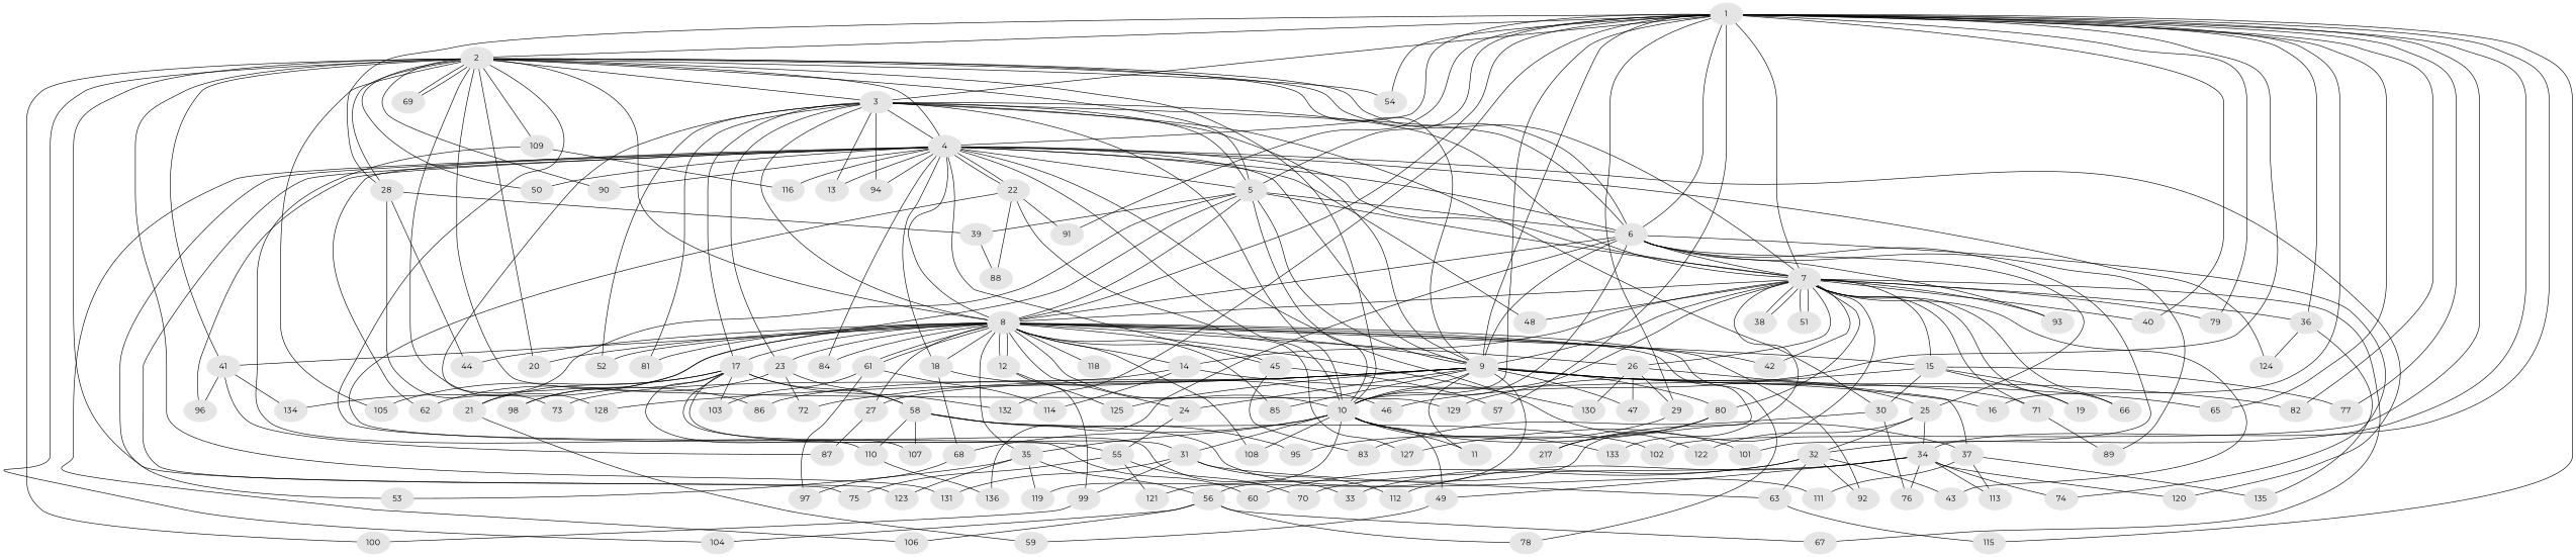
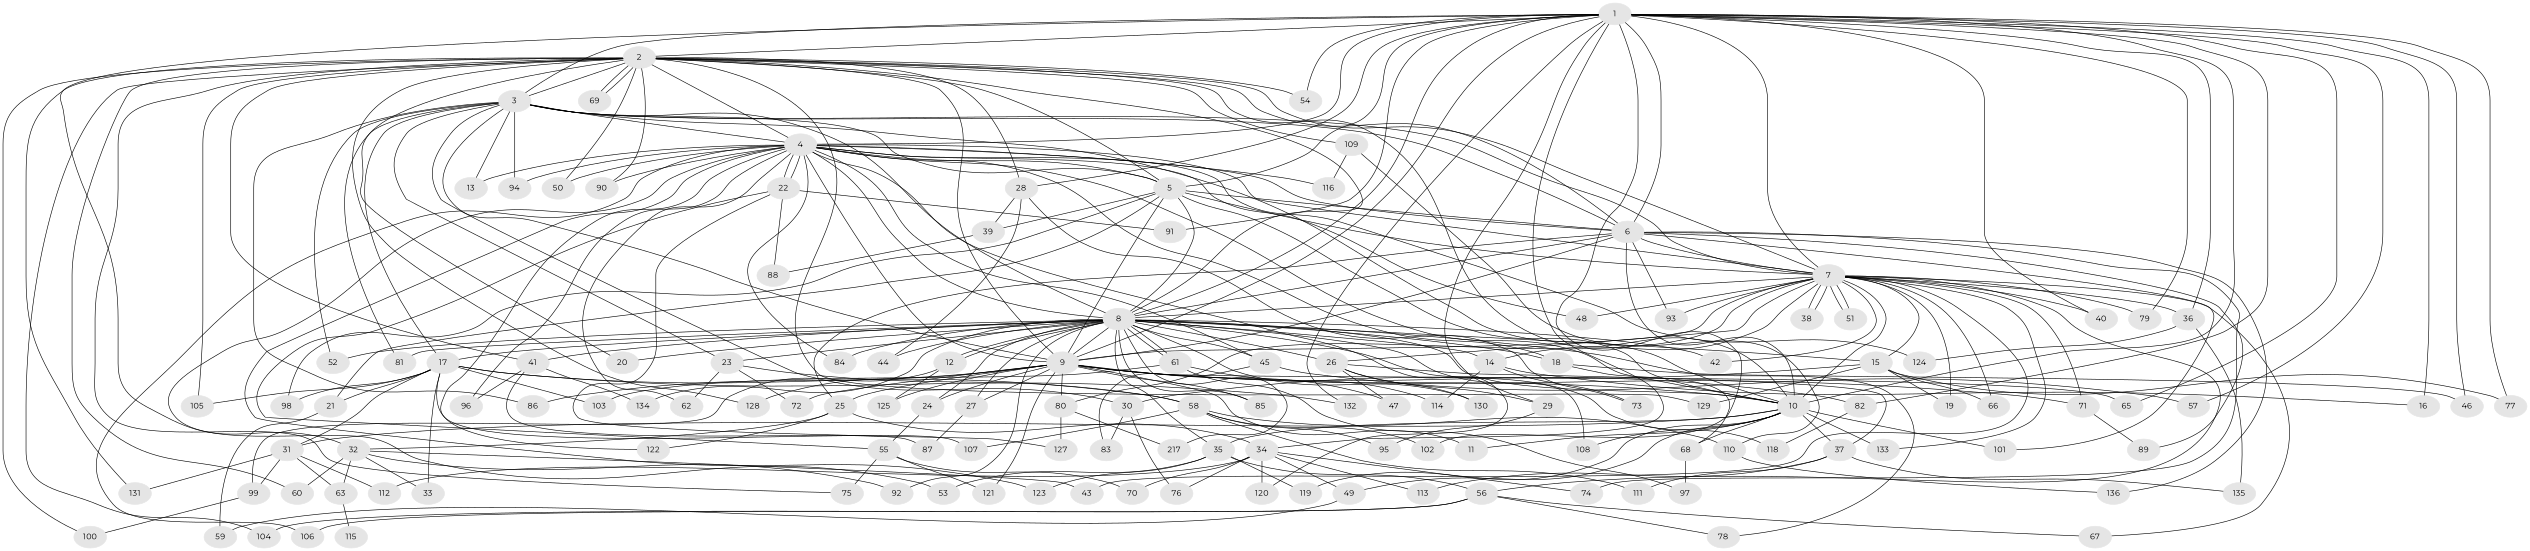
  graph {
    fontname=Montserrat
    node [color=gray90 fontname=Montserrat style=filled]
    edge [fontname=Montserrat]
    1
    2
    3
    4
    5
    6
    7
    8
    9
    10
    16
    28
    29
    32
    34
    36
    40
    46
    54
    57
    65
    77
    79
    82
    91
    102
    115
    132
    20
    41
    50
    60
    69
    75
    90
    100
    104
    105
    109
    128
    129
    131
    13
    17
    23
    30
    52
    81
    86
    94
    18
    22
    45
    48
    53
    62
    84
    96
    106
    116
    120
    122
    123
    124
    21
    39
    98
    25
    74
    89
    93
    101
    136
    14
    15
    19
    26
    38
    42
    43
    51
    56
    66
    67
    71
    80
    133
    12
    24
    27
    35
    44
    61
    78
    85
    92
    108
    n98 [label=217]
    118
    130
    134
    11
    47
    72
    121
    125
    31
    37
    49
    68
    119
    73
    95
    33
    63
    76
    112
    70
    113
    135
    87
    110
    58
    103
    107
    83
    127
    55
    88
    59
    114
    99
    97
    111
    1 -- 2
    1 -- 3
    1 -- 4
    1 -- 5
    1 -- 6
    1 -- 7
    1 -- 8
    1 -- 9
    1 -- 10
    1 -- 16
    1 -- 28
    1 -- 29
    1 -- 32
    1 -- 34
    1 -- 36
    1 -- 40
    1 -- 46
    1 -- 54
    1 -- 57
    1 -- 65
    1 -- 77
    1 -- 79
    1 -- 82
    1 -- 91
    1 -- 102
-   1 -- 115
    1 -- 132
    2 -- 3
    2 -- 4
    2 -- 5
    2 -- 6
    2 -- 7
    2 -- 8
    2 -- 9
    2 -- 10
    2 -- 28
    2 -- 54
    2 -- 20
    2 -- 41
    2 -- 50
    2 -- 60
    2 -- 69
    2 -- 69
    2 -- 75
    2 -- 90
    2 -- 100
    2 -- 104
    2 -- 105
    2 -- 109
    2 -- 128
    2 -- 129
    2 -- 131
    3 -- 4
    3 -- 5
    3 -- 6
    3 -- 7
    3 -- 8
    3 -- 9
    3 -- 10
    3 -- 13
    3 -- 17
    3 -- 23
    3 -- 30
    3 -- 52
    3 -- 81
    3 -- 86
    3 -- 94
    4 -- 5
    4 -- 6
    4 -- 7
    4 -- 8
    4 -- 9
    4 -- 10
    4 -- 50
    4 -- 90
    4 -- 13
    4 -- 94
    4 -- 18
    4 -- 22
    4 -- 22
    4 -- 45
    4 -- 48
    4 -- 53
    4 -- 62
    4 -- 84
    4 -- 96
    4 -- 106
    4 -- 116
    4 -- 120
    4 -- 122
    4 -- 123
    4 -- 124
    5 -- 6
    5 -- 7
    5 -- 8
    5 -- 9
    5 -- 10
    5 -- 21
    5 -- 39
    5 -- 98
    6 -- 7
    6 -- 8
    6 -- 9
    6 -- 10
    6 -- 25
    6 -- 74
    6 -- 89
    6 -- 93
    6 -- 101
    6 -- 136
    7 -- 8
    7 -- 9
    7 -- 10
    7 -- 36
    7 -- 40
    7 -- 79
    7 -- 48
    7 -- 93
    7 -- 14
    7 -- 15
    7 -- 19
    7 -- 26
    7 -- 38
    7 -- 38
    7 -- 42
    7 -- 43
    7 -- 51
    7 -- 51
    7 -- 56
    7 -- 66
    7 -- 67
    7 -- 71
    7 -- 80
    7 -- 133
    8 -- 9
    8 -- 10
    8 -- 20
    8 -- 41
    8 -- 17
    8 -- 23
    8 -- 52
    8 -- 81
    8 -- 18
    8 -- 45
    8 -- 84
    8 -- 14
    8 -- 15
    8 -- 26
    8 -- 42
    8 -- 12
    8 -- 12
    8 -- 24
    8 -- 27
    8 -- 35
    8 -- 44
    8 -- 61
    8 -- 61
    8 -- 78
    8 -- 85
    8 -- 92
    8 -- 108
    8 -- n98
    8 -- 118
    8 -- 130
    8 -- 134
    9 -- 10
    9 -- 65
    9 -- 82
    9 -- 128
    9 -- 86
    9 -- 25
    9 -- 71
    9 -- 80
    9 -- 24
    9 -- 27
    9 -- 85
    9 -- 11
    9 -- 47
    9 -- 72
    9 -- 121
    9 -- 125
    10 -- 101
    10 -- 133
    10 -- 35
    10 -- 108
    10 -- 11
    10 -- 31
    10 -- 37
    10 -- 49
    10 -- 68
    10 -- 119
    28 -- 39
    28 -- 44
    28 -- 73
    29 -- 95
    32 -- 60
    32 -- 43
    32 -- 92
    32 -- 33
    32 -- 63
    34 -- 120
    34 -- 74
    34 -- 49
    34 -- 76
    34 -- 112
    34 -- 70
    34 -- 113
    36 -- 124
    36 -- 135
+   82 -- 118
    41 -- 96
    41 -- 134
    41 -- 87
    109 -- 116
    109 -- 110
    17 -- 132
    17 -- 105
    17 -- 21
    17 -- 98
    17 -- 31
    17 -- 33
    17 -- 58
    17 -- 103
    17 -- 107
    23 -- 62
    23 -- 72
    23 -- 58
    30 -- 76
    30 -- 83
    18 -- 46
    18 -- 68
    22 -- 91
    22 -- 127
    22 -- 55
    22 -- 88
    45 -- 57
    45 -- 83
    21 -- 59
    39 -- 88
    25 -- 32
    25 -- 34
    25 -- 122
    14 -- 16
    14 -- 73
    14 -- 114
    15 -- 77
    15 -- 129
    15 -- 30
    15 -- 19
    15 -- 66
    26 -- 29
    26 -- 130
    26 -- 47
    26 -- 37
    56 -- 104
    56 -- 106
    56 -- 67
    56 -- 78
    71 -- 89
    80 -- n98
    80 -- 127
    12 -- 125
    12 -- 99
    24 -- 55
    27 -- 87
    35 -- 53
    35 -- 123
    35 -- 56
    35 -- 119
    61 -- 103
    61 -- 114
    61 -- 97
    31 -- 131
    31 -- 63
    31 -- 112
    31 -- 99
    37 -- 113
    37 -- 135
    37 -- 111
    49 -- 59
    68 -- 97
    63 -- 115
    110 -- 136
    58 -- 102
    58 -- 95
    58 -- 110
    58 -- 107
    58 -- 111
    55 -- 75
    55 -- 121
    55 -- 70
    99 -- 100
  }
